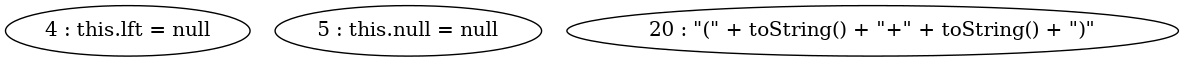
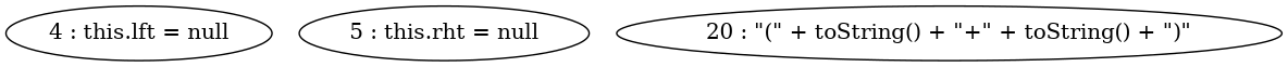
  digraph {
    "4 : this.lft = null"
-   "5 : this.rht = null" [label="5 : this.null = null"]
+   "5 : this.rht = null"
    "20 : \"(\" + toString() + \"+\" + toString() + \")\""
  }
